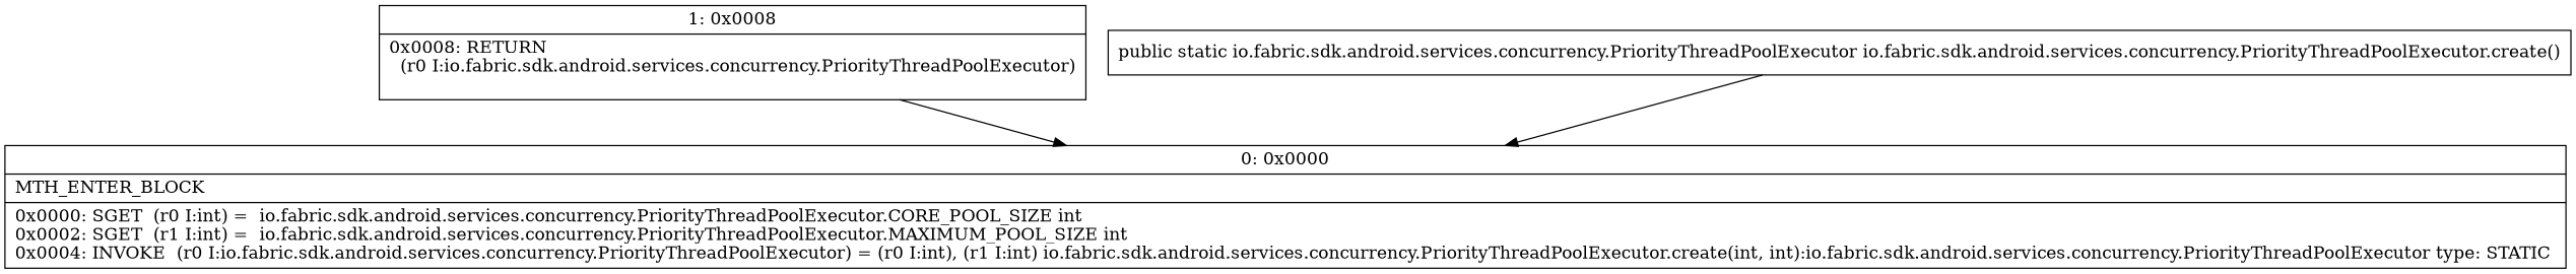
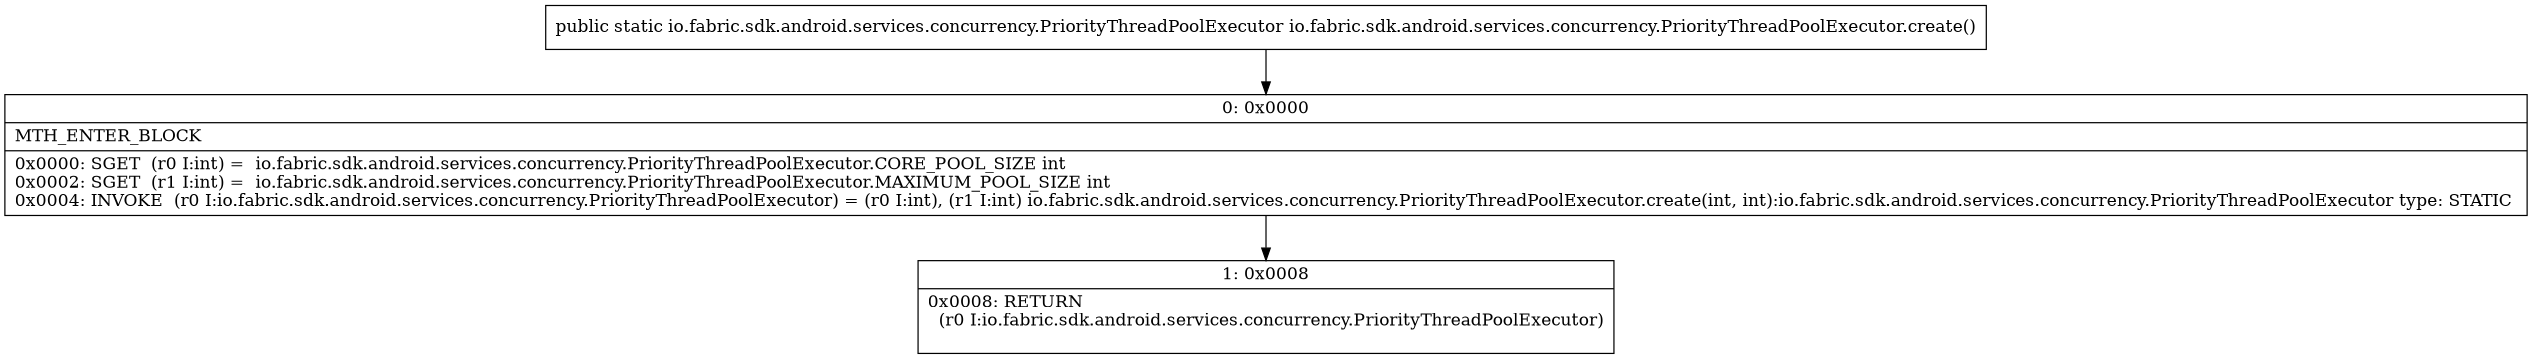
  digraph {
    node [shape=record]
    n1 [label="{0\:\ 0x0000|MTH_ENTER_BLOCK\l|0x0000: SGET  (r0 I:int) =  io.fabric.sdk.android.services.concurrency.PriorityThreadPoolExecutor.CORE_POOL_SIZE int \l0x0002: SGET  (r1 I:int) =  io.fabric.sdk.android.services.concurrency.PriorityThreadPoolExecutor.MAXIMUM_POOL_SIZE int \l0x0004: INVOKE  (r0 I:io.fabric.sdk.android.services.concurrency.PriorityThreadPoolExecutor) = (r0 I:int), (r1 I:int) io.fabric.sdk.android.services.concurrency.PriorityThreadPoolExecutor.create(int, int):io.fabric.sdk.android.services.concurrency.PriorityThreadPoolExecutor type: STATIC \l}"]
    n2 [label="{1\:\ 0x0008|0x0008: RETURN  \l  (r0 I:io.fabric.sdk.android.services.concurrency.PriorityThreadPoolExecutor)\l \l}"]
    n3 [label="{public static io.fabric.sdk.android.services.concurrency.PriorityThreadPoolExecutor io.fabric.sdk.android.services.concurrency.PriorityThreadPoolExecutor.create() }"]
-   n2 -> n1
+   n1 -> n2
    n3 -> n1
  }
